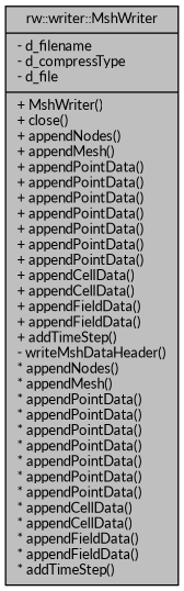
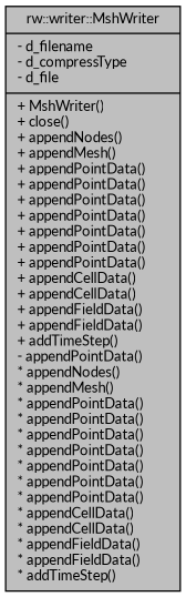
  digraph {
    fontname=Lato
-   n1 [color=black fillcolor=grey75 fontcolor=black fontname=Lato fontsize=10 height=0.2 label="{rw::writer::MshWriter\n|- d_filename\l- d_compressType\l- d_file\l|+ MshWriter()\l+ close()\l+ appendNodes()\l+ appendMesh()\l+ appendPointData()\l+ appendPointData()\l+ appendPointData()\l+ appendPointData()\l+ appendPointData()\l+ appendPointData()\l+ appendPointData()\l+ appendCellData()\l+ appendCellData()\l+ appendFieldData()\l+ appendFieldData()\l+ addTimeStep()\l- writeMshDataHeader()\l* appendNodes()\l* appendMesh()\l* appendPointData()\l* appendPointData()\l* appendPointData()\l* appendPointData()\l* appendPointData()\l* appendPointData()\l* appendPointData()\l* appendCellData()\l* appendCellData()\l* appendFieldData()\l* appendFieldData()\l* addTimeStep()\l}" shape=record style=filled width=0.4]
+   n1 [color=black fillcolor=grey75 fontcolor=black fontname=Lato fontsize=10 height=0.2 label="{rw::writer::MshWriter\n|- d_filename\l- d_compressType\l- d_file\l|+ MshWriter()\l+ close()\l+ appendNodes()\l+ appendMesh()\l+ appendPointData()\l+ appendPointData()\l+ appendPointData()\l+ appendPointData()\l+ appendPointData()\l+ appendPointData()\l+ appendPointData()\l+ appendCellData()\l+ appendCellData()\l+ appendFieldData()\l+ appendFieldData()\l+ addTimeStep()\l- appendPointData()\l* appendNodes()\l* appendMesh()\l* appendPointData()\l* appendPointData()\l* appendPointData()\l* appendPointData()\l* appendPointData()\l* appendPointData()\l* appendPointData()\l* appendCellData()\l* appendCellData()\l* appendFieldData()\l* appendFieldData()\l* addTimeStep()\l}" shape=record style=filled width=0.4]
  }
